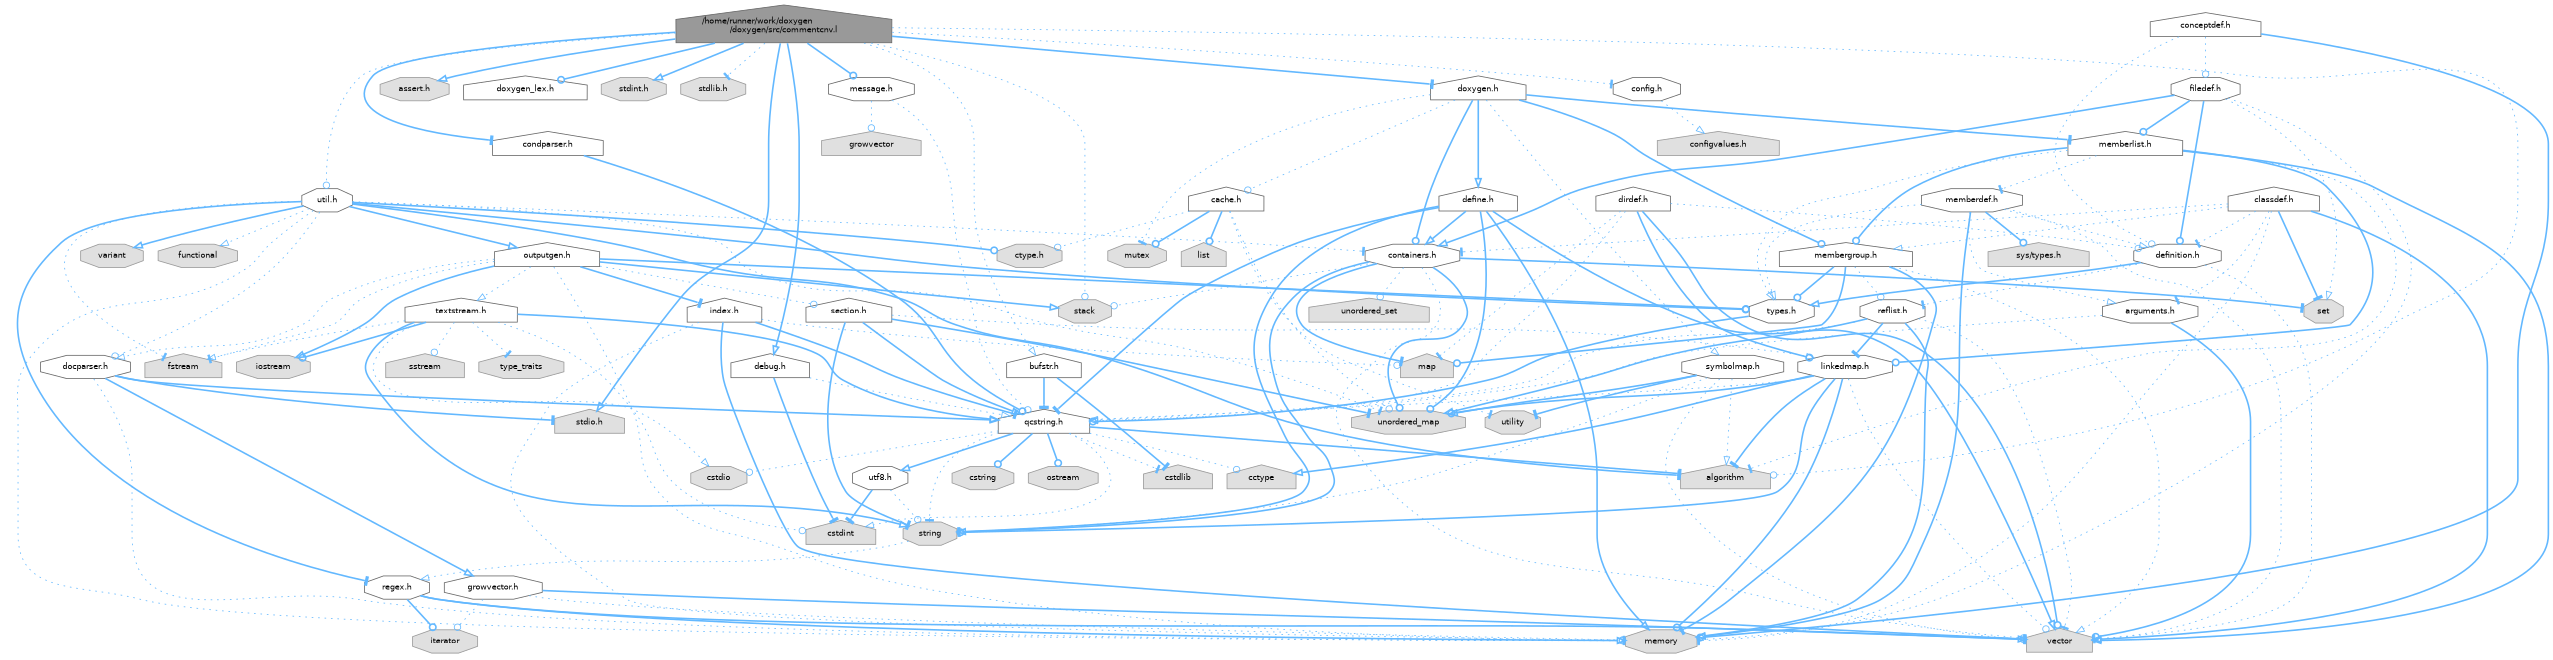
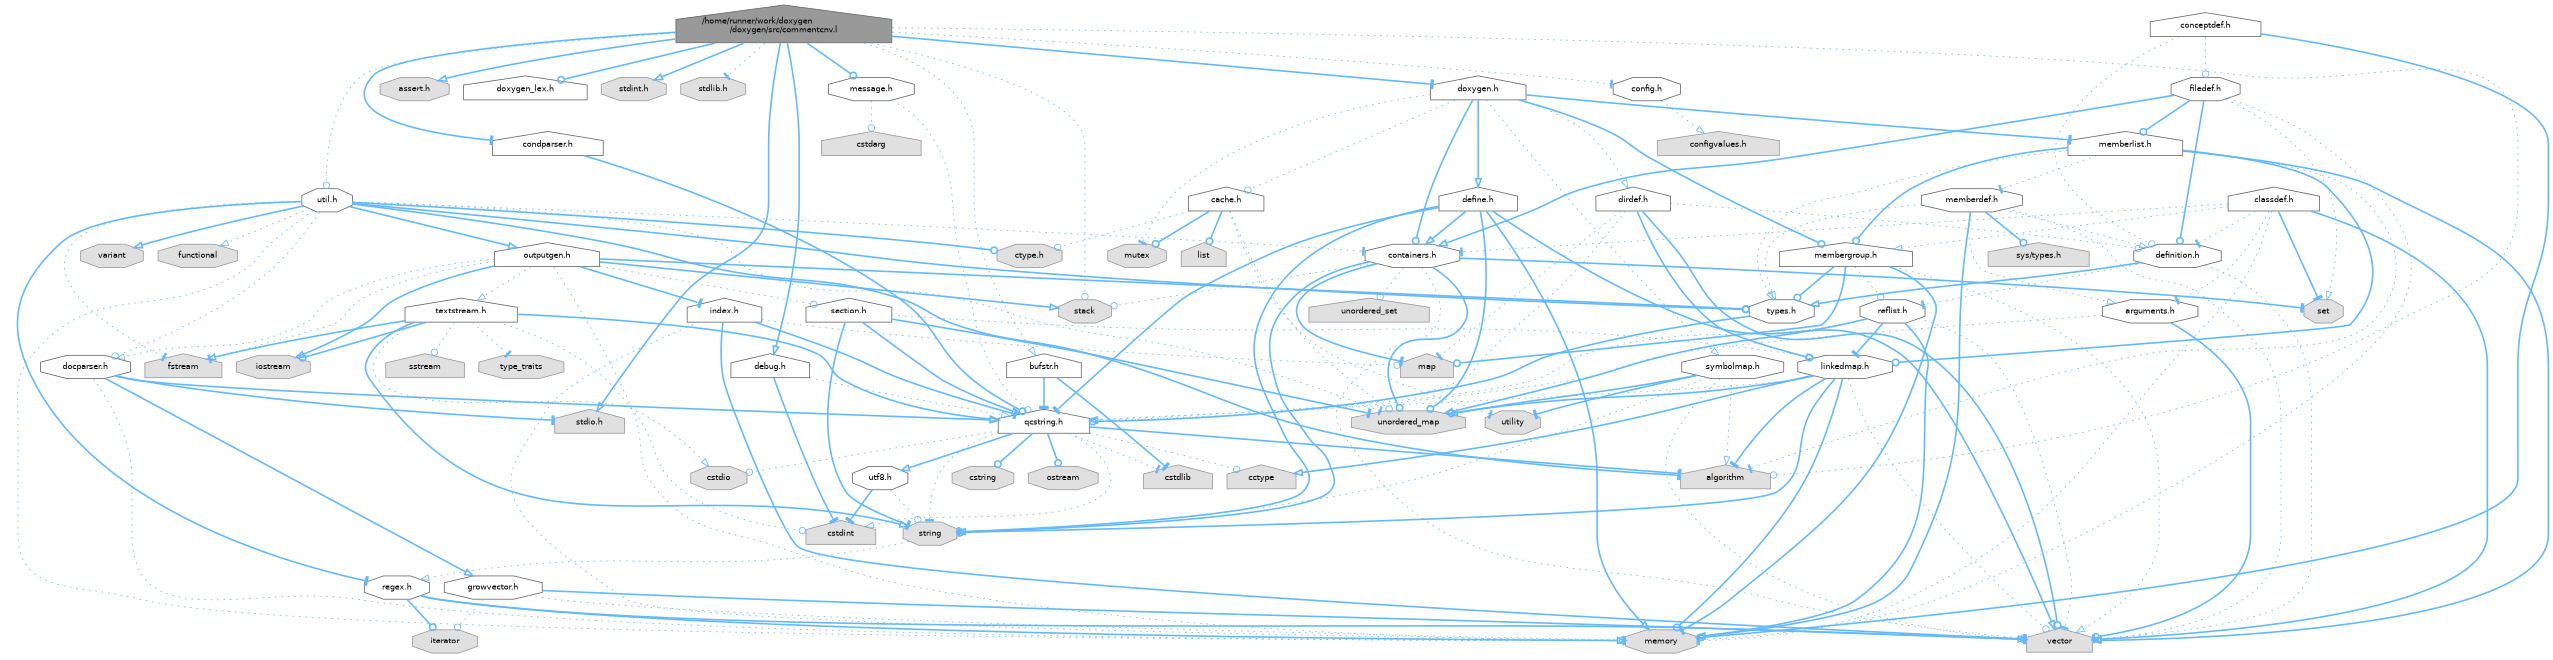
  digraph {
    node [color=grey60 fillcolor="#E0E0E0" fontname=Helvetica fontsize=10 shape=octagon style=filled]
    edge [arrowhead=odot color=steelblue1 fontname=Helvetica fontsize=10 labelfontname=Helvetica labelfontsize=10 style=bold]
    n1 [color=gray40 fillcolor=grey60 fontcolor=black height=0.2 label="/home/runner/work/doxygen\l/doxygen/src/commentcnv.l" shape=house width=0.4]
    n2 [height=0.2 label="stdint.h" width=0.4]
    n3 [height=0.2 label="stdio.h" shape=house width=0.4]
    n4 [height=0.2 label="stdlib.h" width=0.4]
    n5 [height=0.2 label=stack width=0.4]
    n6 [height=0.2 label=algorithm shape=house width=0.4]
    n7 [color=grey40 fillcolor=white height=0.2 label="bufstr.h" shape=house width=0.4]
    n8 [color=grey40 fillcolor=white height=0.2 label="debug.h" shape=house width=0.4]
    n9 [color=grey40 fillcolor=white height=0.2 label="message.h" width=0.4]
    n10 [color=grey40 fillcolor=white height=0.2 label="config.h" width=0.4]
    n11 [color=grey40 fillcolor=white height=0.2 label="doxygen.h" shape=house width=0.4]
    n12 [color=grey40 fillcolor=white height=0.2 label="util.h" width=0.4]
    n13 [color=grey40 fillcolor=white height=0.2 label="condparser.h" shape=house width=0.4]
    n14 [height=0.2 label="assert.h" width=0.4]
    n15 [color=grey40 fillcolor=white height=0.2 label="doxygen_lex.h" shape=house width=0.4]
    n16 [height=0.2 label=cstdlib shape=house width=0.4]
    n17 [color=grey40 fillcolor=white height=0.2 label="qcstring.h" shape=house width=0.4]
    n18 [height=0.2 label=cstdint shape=house width=0.4]
-   n19 [height=0.2 label=growvector shape=house width=0.4]
+   n19 [height=0.2 label=cstdarg shape=house width=0.4]
    n20 [height=0.2 label="configvalues.h" shape=house width=0.4]
    n21 [height=0.2 label=mutex width=0.4]
    n22 [color=grey40 fillcolor=white height=0.2 label="containers.h" width=0.4]
    n23 [color=grey40 fillcolor=white height=0.2 label="membergroup.h" shape=house width=0.4]
    n24 [color=grey40 fillcolor=white height=0.2 label="dirdef.h" shape=house width=0.4]
    n25 [color=grey40 fillcolor=white height=0.2 label="memberlist.h" shape=house width=0.4]
    n26 [color=grey40 fillcolor=white height=0.2 label="define.h" shape=house width=0.4]
    n27 [color=grey40 fillcolor=white height=0.2 label="cache.h" shape=house width=0.4]
    n28 [color=grey40 fillcolor=white height=0.2 label="symbolmap.h" width=0.4]
    n29 [height=0.2 label=unordered_map width=0.4]
    n30 [height=0.2 label=memory width=0.4]
    n31 [color=grey40 fillcolor=white height=0.2 label="types.h" width=0.4]
    n32 [height=0.2 label="ctype.h" width=0.4]
    n33 [height=0.2 label=functional width=0.4]
    n34 [height=0.2 label=fstream shape=house width=0.4]
    n35 [height=0.2 label=variant width=0.4]
    n36 [color=grey40 fillcolor=white height=0.2 label="docparser.h" width=0.4]
    n37 [color=grey40 fillcolor=white height=0.2 label="outputgen.h" shape=house width=0.4]
    n38 [color=grey40 fillcolor=white height=0.2 label="regex.h" width=0.4]
    n39 [height=0.2 label=string width=0.4]
    n40 [height=0.2 label=cctype shape=house width=0.4]
    n41 [height=0.2 label=cstring width=0.4]
    n42 [height=0.2 label=cstdio width=0.4]
    n43 [height=0.2 label=ostream width=0.4]
    n44 [color=grey40 fillcolor=white height=0.2 label="utf8.h" width=0.4]
    n45 [height=0.2 label=vector shape=house width=0.4]
    n46 [height=0.2 label=set width=0.4]
    n47 [height=0.2 label=map shape=house width=0.4]
    n48 [height=0.2 label=unordered_set shape=house width=0.4]
    n49 [color=grey40 fillcolor=white height=0.2 label="reflist.h" width=0.4]
    n50 [color=grey40 fillcolor=white height=0.2 label="linkedmap.h" width=0.4]
    n51 [color=grey40 fillcolor=white height=0.2 label="definition.h" width=0.4]
    n52 [color=grey40 fillcolor=white height=0.2 label="memberdef.h" width=0.4]
    n53 [height=0.2 label=list shape=house width=0.4]
    n54 [height=0.2 label=utility width=0.4]
    n55 [height=0.2 label="sys/types.h" shape=house width=0.4]
    n56 [color=grey40 fillcolor=white height=0.2 label="arguments.h" width=0.4]
    n57 [color=grey40 fillcolor=white height=0.2 label="classdef.h" shape=house width=0.4]
    n58 [color=grey40 fillcolor=white height=0.2 label="growvector.h" width=0.4]
    n59 [height=0.2 label=iostream width=0.4]
    n60 [color=grey40 fillcolor=white height=0.2 label="index.h" shape=house width=0.4]
    n61 [color=grey40 fillcolor=white height=0.2 label="section.h" shape=house width=0.4]
    n62 [color=grey40 fillcolor=white height=0.2 label="textstream.h" shape=house width=0.4]
    n63 [height=0.2 label=iterator width=0.4]
    n64 [color=grey40 fillcolor=white height=0.2 label="conceptdef.h" shape=house width=0.4]
    n65 [color=grey40 fillcolor=white height=0.2 label="filedef.h" width=0.4]
    n66 [height=0.2 label=sstream shape=house width=0.4]
    n67 [height=0.2 label=type_traits width=0.4]
    n1 -> n2 [arrowhead=onormal]
    n1 -> n3 [arrowhead=onormal]
    n1 -> n4 [arrowhead=tee style=dotted]
    n1 -> n5 [style=dotted]
    n1 -> n6 [style=dotted]
    n1 -> n7 [arrowhead=onormal style=dotted]
    n1 -> n8 [arrowhead=onormal]
    n1 -> n9
    n1 -> n10 [arrowhead=tee style=dotted]
    n1 -> n11 [arrowhead=tee]
    n1 -> n12 [style=dotted]
    n1 -> n13 [arrowhead=tee]
    n1 -> n14 [arrowhead=onormal]
    n1 -> n15
    n7 -> n16 [arrowhead=tee]
    n7 -> n17 [arrowhead=tee]
    n8 -> n17 [arrowhead=onormal style=dotted]
    n8 -> n18 [arrowhead=tee]
    n9 -> n17 [style=dotted]
    n9 -> n19 [style=dotted]
    n10 -> n20 [arrowhead=onormal style=dotted]
    n11 -> n21 [arrowhead=tee style=dotted]
    n11 -> n22
    n11 -> n23
+   n11 -> n24 [arrowhead=onormal style=dotted]
    n11 -> n25 [arrowhead=tee]
    n11 -> n26 [arrowhead=onormal]
    n11 -> n27 [style=dotted]
    n11 -> n28 [arrowhead=onormal style=dotted]
    n12 -> n6 [arrowhead=tee]
    n12 -> n22 [arrowhead=tee style=dotted]
    n12 -> n29 [arrowhead=tee style=dotted]
    n12 -> n30 [style=dotted]
    n12 -> n31
    n12 -> n32
    n12 -> n33 [arrowhead=onormal style=dotted]
    n12 -> n34 [arrowhead=tee style=dotted]
    n12 -> n35 [arrowhead=onormal]
    n12 -> n36 [style=dotted]
    n12 -> n37 [arrowhead=onormal]
    n12 -> n38 [arrowhead=tee]
    n13 -> n17
    n17 -> n6 [arrowhead=tee]
    n17 -> n16 [arrowhead=tee style=dotted]
    n17 -> n18 [arrowhead=onormal style=dotted]
    n17 -> n39 [arrowhead=tee style=dotted]
    n17 -> n40 [style=dotted]
    n17 -> n41
    n17 -> n42 [style=dotted]
    n17 -> n43
    n17 -> n44 [arrowhead=onormal]
    n22 -> n5 [style=dotted]
    n22 -> n29
    n22 -> n39 [arrowhead=tee]
    n22 -> n45 [style=dotted]
    n22 -> n46 [arrowhead=tee]
    n22 -> n47 [arrowhead=tee]
    n22 -> n48 [style=dotted]
    n23 -> n30 [arrowhead=tee]
    n23 -> n31
    n23 -> n45 [arrowhead=onormal style=dotted]
    n23 -> n47
    n23 -> n49 [style=dotted]
    n24 -> n17 [arrowhead=onormal style=dotted]
    n24 -> n45
    n24 -> n47 [arrowhead=tee style=dotted]
    n24 -> n50
    n24 -> n51 [style=dotted]
    n25 -> n6 [arrowhead=tee style=dotted]
    n25 -> n23
    n25 -> n31 [arrowhead=onormal style=dotted]
    n25 -> n45 [arrowhead=onormal]
    n25 -> n50
    n25 -> n52 [arrowhead=tee style=dotted]
    n26 -> n17 [arrowhead=tee]
    n26 -> n22 [arrowhead=onormal]
    n26 -> n29
    n26 -> n30 [arrowhead=onormal]
    n26 -> n39 [arrowhead=onormal]
    n26 -> n45 [arrowhead=onormal]
    n27 -> n21
    n27 -> n29 [style=dotted]
    n27 -> n32 [style=dotted]
    n27 -> n53
    n27 -> n54 [arrowhead=tee style=dotted]
    n28 -> n6 [arrowhead=onormal style=dotted]
    n28 -> n29 [arrowhead=onormal]
    n28 -> n39 [arrowhead=tee style=dotted]
    n28 -> n45 [style=dotted]
    n28 -> n54 [arrowhead=tee]
    n31 -> n17
    n36 -> n3 [arrowhead=tee]
    n36 -> n17 [arrowhead=onormal]
    n36 -> n30 [arrowhead=tee style=dotted]
    n36 -> n58 [arrowhead=onormal]
    n37 -> n5 [arrowhead=onormal]
    n37 -> n30 [arrowhead=onormal style=dotted]
    n37 -> n31
    n37 -> n34 [arrowhead=tee style=dotted]
    n37 -> n36 [arrowhead=onormal style=dotted]
    n37 -> n59 [arrowhead=onormal]
    n37 -> n60 [arrowhead=tee]
    n37 -> n61 [style=dotted]
    n37 -> n62 [arrowhead=onormal style=dotted]
    n38 -> n30 [arrowhead=onormal]
    n38 -> n45 [arrowhead=onormal]
    n38 -> n63
    n39 -> n38 [arrowhead=onormal style=dotted]
    n44 -> n18 [arrowhead=tee]
    n44 -> n39 [style=dotted]
    n49 -> n17 [arrowhead=onormal style=dotted]
    n49 -> n29 [arrowhead=onormal]
    n49 -> n30 [arrowhead=onormal]
    n49 -> n45 [arrowhead=tee style=dotted]
    n49 -> n50 [arrowhead=tee]
    n50 -> n6 [arrowhead=tee]
    n50 -> n17 [arrowhead=onormal style=dotted]
    n50 -> n29
    n50 -> n30
    n50 -> n39
    n50 -> n40 [arrowhead=onormal]
    n50 -> n45 [style=dotted]
    n51 -> n31 [arrowhead=onormal]
    n51 -> n45 [arrowhead=tee style=dotted]
    n51 -> n49 [arrowhead=tee style=dotted]
    n52 -> n30 [arrowhead=onormal]
    n52 -> n31 [arrowhead=onormal style=dotted]
    n52 -> n45 [arrowhead=onormal style=dotted]
    n52 -> n51 [arrowhead=onormal style=dotted]
    n52 -> n55
    n52 -> n56 [arrowhead=onormal style=dotted]
    n56 -> n17 [arrowhead=onormal style=dotted]
    n56 -> n45
    n57 -> n22 [arrowhead=tee style=dotted]
    n57 -> n23 [arrowhead=onormal style=dotted]
    n57 -> n30 [arrowhead=tee style=dotted]
    n57 -> n45 [arrowhead=onormal]
    n57 -> n46 [arrowhead=tee]
    n57 -> n51 [arrowhead=tee style=dotted]
    n57 -> n56 [arrowhead=tee style=dotted]
    n58 -> n30 [style=dotted]
    n58 -> n45 [arrowhead=tee]
    n58 -> n63 [style=dotted]
    n60 -> n17 [arrowhead=tee]
    n60 -> n30 [arrowhead=tee style=dotted]
    n60 -> n45 [arrowhead=tee]
    n60 -> n47 [style=dotted]
    n61 -> n17 [arrowhead=onormal]
    n61 -> n29 [arrowhead=tee]
    n61 -> n39 [arrowhead=tee]
    n61 -> n50 [arrowhead=onormal style=dotted]
    n62 -> n17 [arrowhead=onormal]
    n62 -> n18 [style=dotted]
-   n62 -> n34 [arrowhead=onormal style=dotted]
+   n62 -> n34 [arrowhead=onormal]
    n62 -> n39 [arrowhead=onormal]
    n62 -> n42 [arrowhead=onormal style=dotted]
    n62 -> n59
    n62 -> n66 [style=dotted]
    n62 -> n67 [arrowhead=tee style=dotted]
    n64 -> n30
    n64 -> n51 [style=dotted]
    n64 -> n65 [style=dotted]
    n65 -> n22 [arrowhead=onormal]
    n65 -> n25
    n65 -> n30 [arrowhead=tee style=dotted]
    n65 -> n46 [arrowhead=onormal style=dotted]
    n65 -> n51
  }
